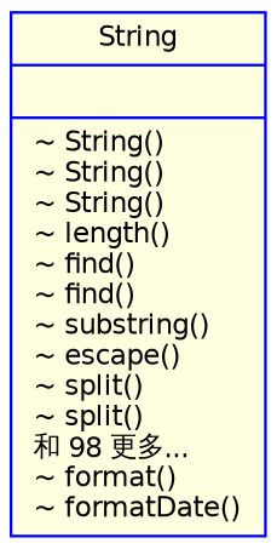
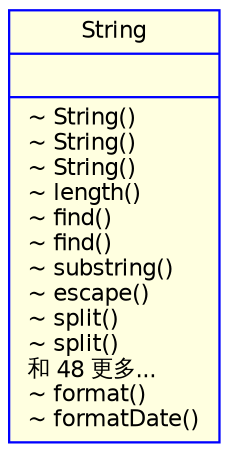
  digraph {
-   n1 [color=blue fillcolor=lightyellow fontcolor=black fontname=Helvetica fontsize=10 height=0.2 label="{String\n||~ String()\l~ String()\l~ String()\l~ length()\l~ find()\l~ find()\l~ substring()\l~ escape()\l~ split()\l~ split()\l和 98 更多...\l~ format()\l~ formatDate()\l}" shape=record style=filled width=0.4]
+   n1 [color=blue fillcolor=lightyellow fontcolor=black fontname=Helvetica fontsize=10 height=0.2 label="{String\n||~ String()\l~ String()\l~ String()\l~ length()\l~ find()\l~ find()\l~ substring()\l~ escape()\l~ split()\l~ split()\l和 48 更多...\l~ format()\l~ formatDate()\l}" shape=record style=filled width=0.4]
  }
